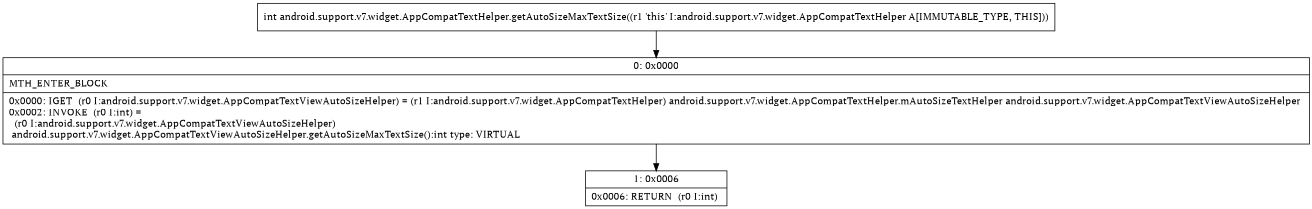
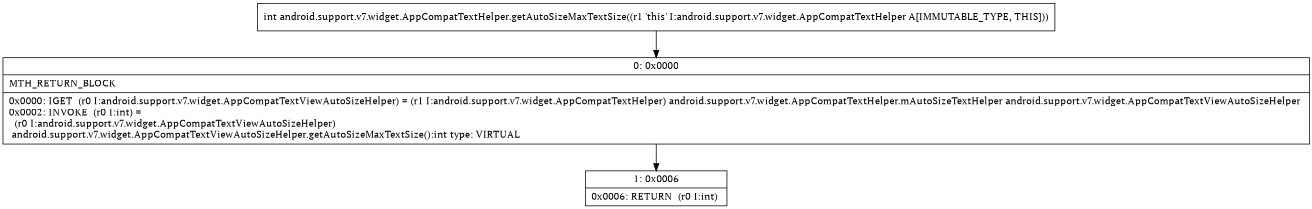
  digraph {
    fontname="PT Serif"
    node [shape=record fontname="PT Serif"]
    edge [fontname="PT Serif"]
-   n1 [label="{0\:\ 0x0000|MTH_ENTER_BLOCK\l|0x0000: IGET  (r0 I:android.support.v7.widget.AppCompatTextViewAutoSizeHelper) = (r1 I:android.support.v7.widget.AppCompatTextHelper) android.support.v7.widget.AppCompatTextHelper.mAutoSizeTextHelper android.support.v7.widget.AppCompatTextViewAutoSizeHelper \l0x0002: INVOKE  (r0 I:int) = \l  (r0 I:android.support.v7.widget.AppCompatTextViewAutoSizeHelper)\l android.support.v7.widget.AppCompatTextViewAutoSizeHelper.getAutoSizeMaxTextSize():int type: VIRTUAL \l}"]
+   n1 [label="{0\:\ 0x0000|MTH_RETURN_BLOCK\l|0x0000: IGET  (r0 I:android.support.v7.widget.AppCompatTextViewAutoSizeHelper) = (r1 I:android.support.v7.widget.AppCompatTextHelper) android.support.v7.widget.AppCompatTextHelper.mAutoSizeTextHelper android.support.v7.widget.AppCompatTextViewAutoSizeHelper \l0x0002: INVOKE  (r0 I:int) = \l  (r0 I:android.support.v7.widget.AppCompatTextViewAutoSizeHelper)\l android.support.v7.widget.AppCompatTextViewAutoSizeHelper.getAutoSizeMaxTextSize():int type: VIRTUAL \l}"]
    n2 [label="{1\:\ 0x0006|0x0006: RETURN  (r0 I:int) \l}"]
    n3 [label="{int android.support.v7.widget.AppCompatTextHelper.getAutoSizeMaxTextSize((r1 'this' I:android.support.v7.widget.AppCompatTextHelper A[IMMUTABLE_TYPE, THIS])) }"]
    n1 -> n2
    n3 -> n1
  }
